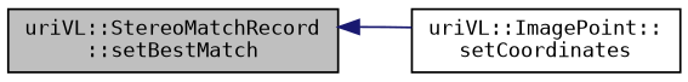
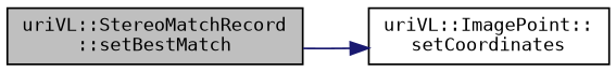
  digraph {
    rankdir=LR
    fontname="DejaVu Sans Mono"
    node [color=black fontname="DejaVu Sans Mono" fontsize=10 shape=record style=filled]
    n1 [fillcolor=grey75 fontcolor=black height=0.2 label="uriVL::StereoMatchRecord\l::setBestMatch" width=0.4]
    n2 [fillcolor=white height=0.2 label="uriVL::ImagePoint::\lsetCoordinates" width=0.4]
-   n2 -> n1 [color=midnightblue fontname="DejaVu Sans Mono" fontsize=10 labelfontname=Helvetica labelfontsize=10 style=solid]
+   n1 -> n2 [color=midnightblue fontname="DejaVu Sans Mono" fontsize=10 labelfontname=Helvetica labelfontsize=10 style=solid]
  }
